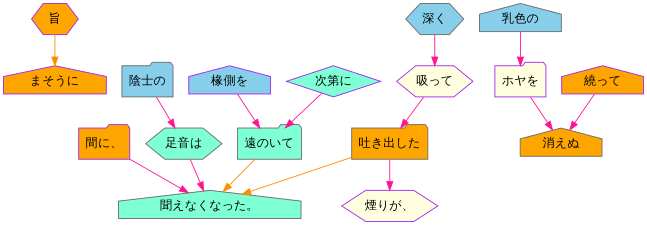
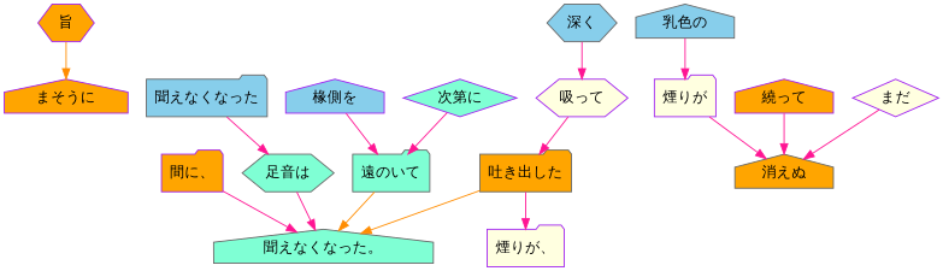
  digraph {
    node [color=purple fillcolor=orange shape=house style=filled]
    edge [color=deeppink]
    n1 [label="旨" shape=hexagon]
    n2 [label="まそうに"]
    n3 [fillcolor=lightyellow label="吸って" shape=hexagon]
    n4 [color=gray40 label="吐き出した" shape=folder]
    n5 [color=gray40 fillcolor=skyblue label="深く" shape=hexagon]
-   n6 [fillcolor=lightyellow label="煙りが、" shape=hexagon]
+   n6 [fillcolor=lightyellow label="煙りが、" shape=folder]
    n7 [color=gray40 fillcolor=aquamarine label="聞えなくなった。"]
    n8 [color=gray40 fillcolor=skyblue label="乳色の"]
-   n9 [fillcolor=lightyellow label="ホヤを" shape=folder]
+   n9 [fillcolor=lightyellow label="煙りが" shape=folder]
    n10 [color=gray40 label="消えぬ"]
    n11 [label="繞って"]
+   n12 [fillcolor=lightyellow label="まだ" shape=diamond]
    n13 [label="間に、" shape=folder]
-   n14 [color=gray40 fillcolor=skyblue label="陰士の" shape=folder]
+   n14 [color=gray40 fillcolor=skyblue label="聞えなくなった" shape=folder]
    n15 [color=gray40 fillcolor=aquamarine label="足音は" shape=hexagon]
    n16 [fillcolor=skyblue label="椽側を"]
    n17 [color=gray40 fillcolor=aquamarine label="遠のいて" shape=folder]
    n18 [fillcolor=aquamarine label="次第に" shape=diamond]
    n1 -> n2 [color=darkorange]
    n3 -> n4
    n4 -> n6
    n4 -> n7 [color=darkorange]
    n5 -> n3
    n8 -> n9
    n9 -> n10
    n11 -> n10
+   n12 -> n10
    n13 -> n7
    n14 -> n15
    n15 -> n7
    n16 -> n17
    n17 -> n7 [color=darkorange]
    n18 -> n17
  }
